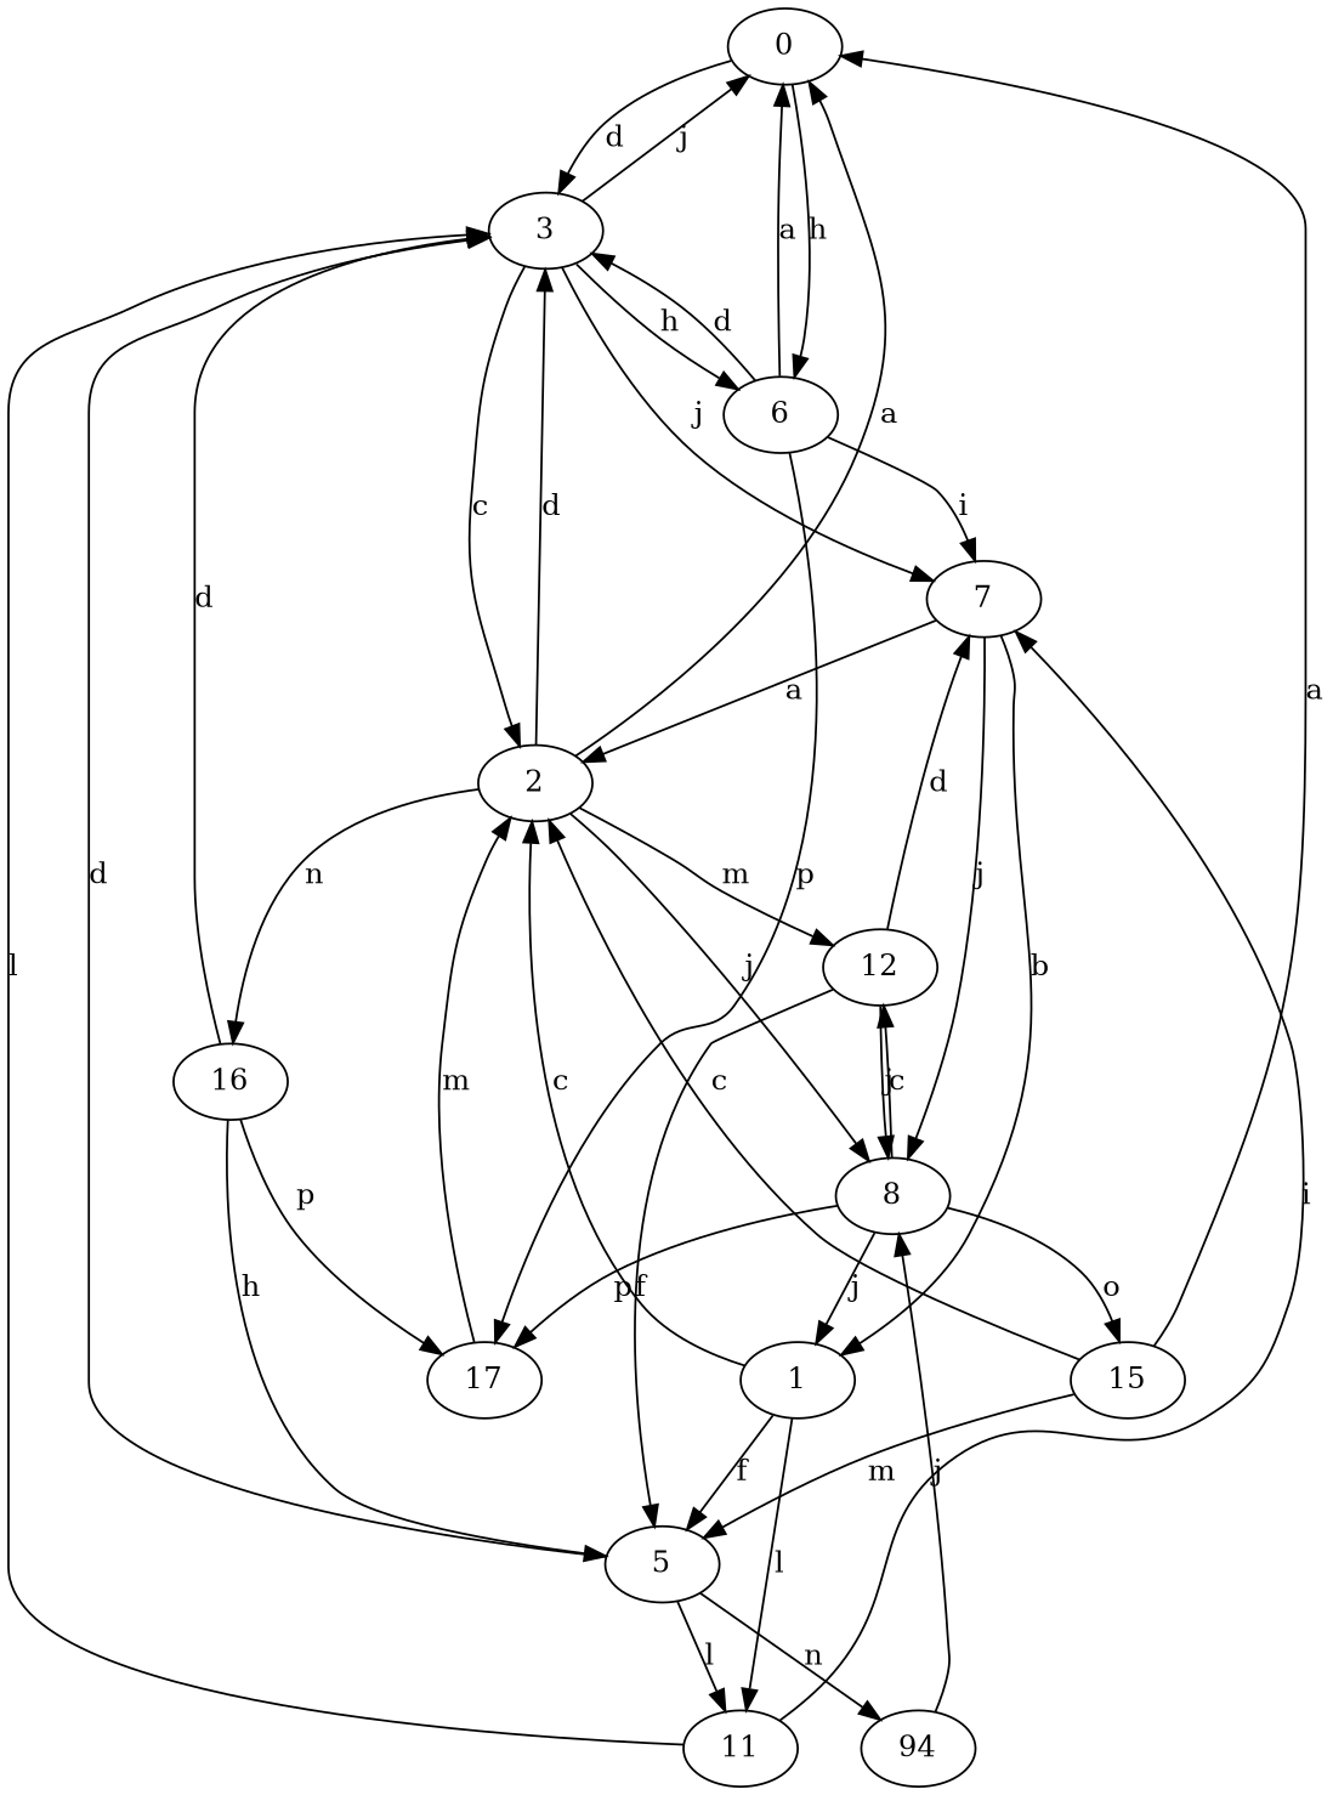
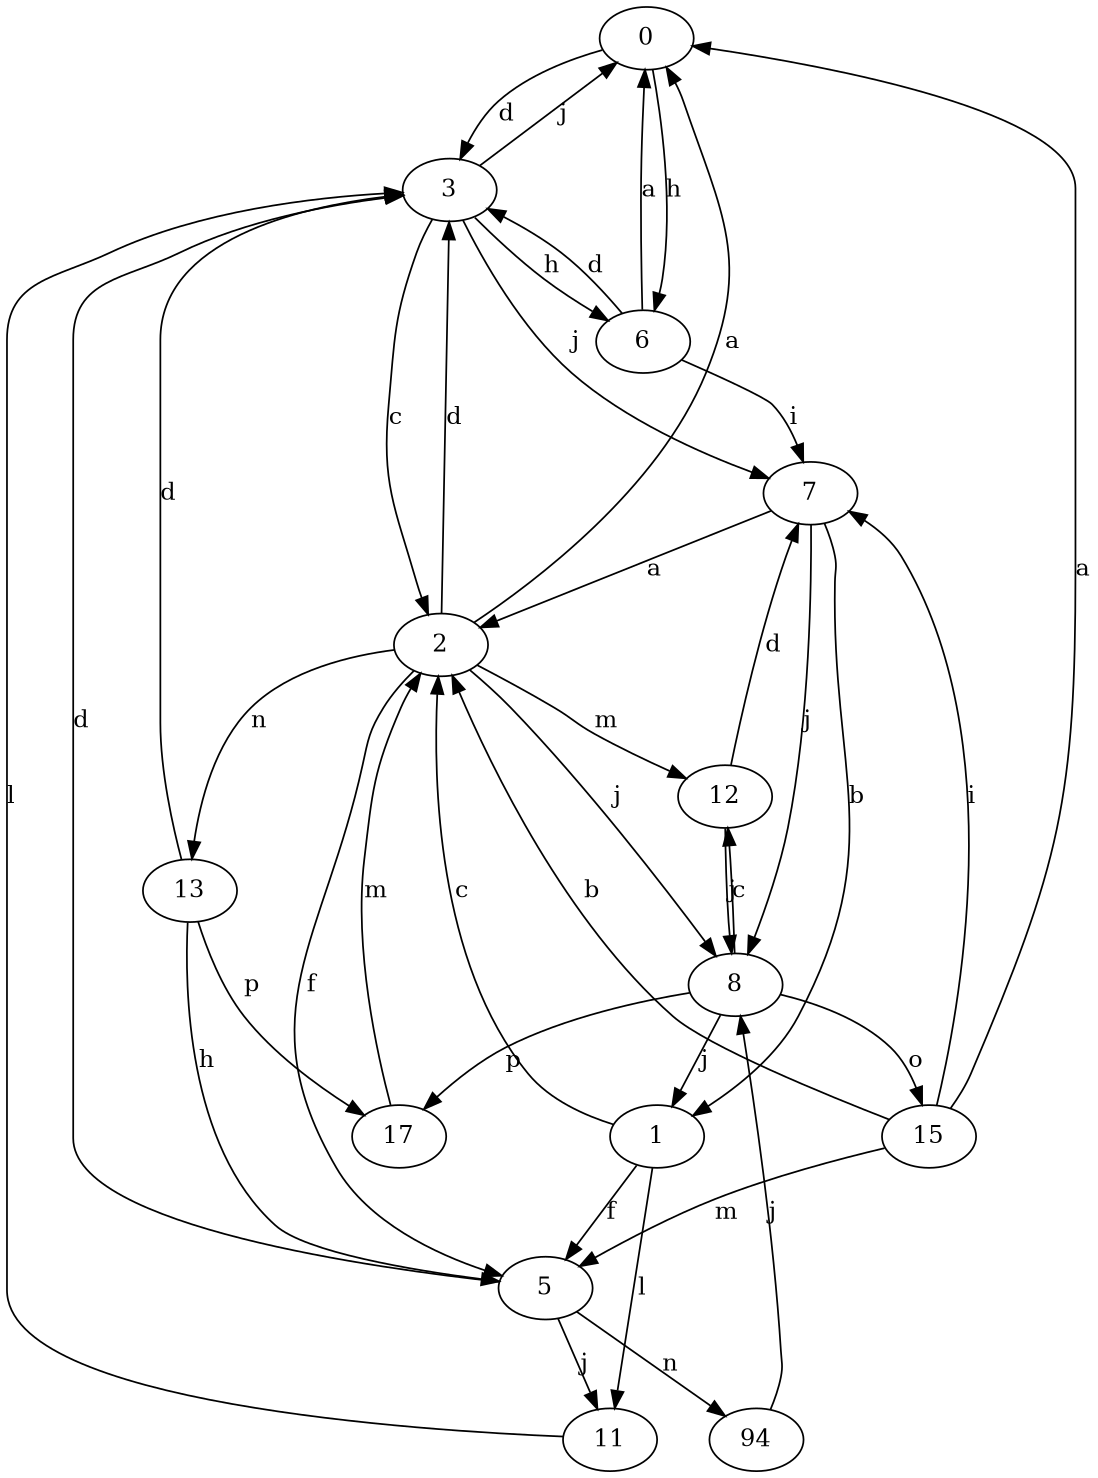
  strict digraph {
    0
    3
    6
    2
    7
    17
    1
    5
    11
    8
-   13 [label=16]
+   13
    12
    n13 [label=94]
    15
    0 -> 3 [label=d]
    0 -> 6 [label=h]
    3 -> 0 [label=j]
    3 -> 6 [label=h]
    3 -> 2 [label=c]
    3 -> 7 [label=j]
    6 -> 0 [label=a]
    6 -> 3 [label=d]
    6 -> 7 [label=i]
-   6 -> 17 [label=p]
    2 -> 0 [label=a]
    2 -> 3 [label=d]
-   12 -> 5 [label=f]
+   2 -> 5 [label=f]
    2 -> 8 [label=j]
    2 -> 13 [label=n]
    2 -> 12 [label=m]
    7 -> 2 [label=a]
    7 -> 1 [label=b]
    7 -> 8 [label=j]
    17 -> 2 [label=m]
    1 -> 2 [label=c]
    1 -> 5 [label=f]
    1 -> 11 [label=l]
    5 -> 3 [label=d]
-   5 -> 11 [label=l]
+   5 -> 11 [label=j]
    5 -> n13 [label=n]
    11 -> 3 [label=l]
    8 -> 17 [label=p]
    8 -> 1 [label=j]
    8 -> 12 [label=c]
    8 -> 15 [label=o]
    13 -> 3 [label=d]
    13 -> 17 [label=p]
    13 -> 5 [label=h]
    12 -> 7 [label=d]
    12 -> 8 [label=j]
    n13 -> 8 [label=j]
    15 -> 0 [label=a]
-   15 -> 2 [label=c]
-   11 -> 7 [label=i]
+   15 -> 2 [label=b]
+   15 -> 7 [label=i]
    15 -> 5 [label=m]
  }
